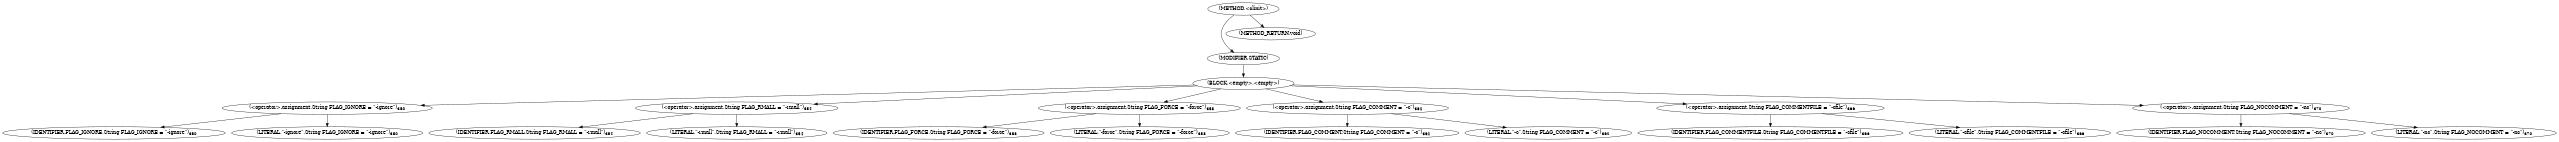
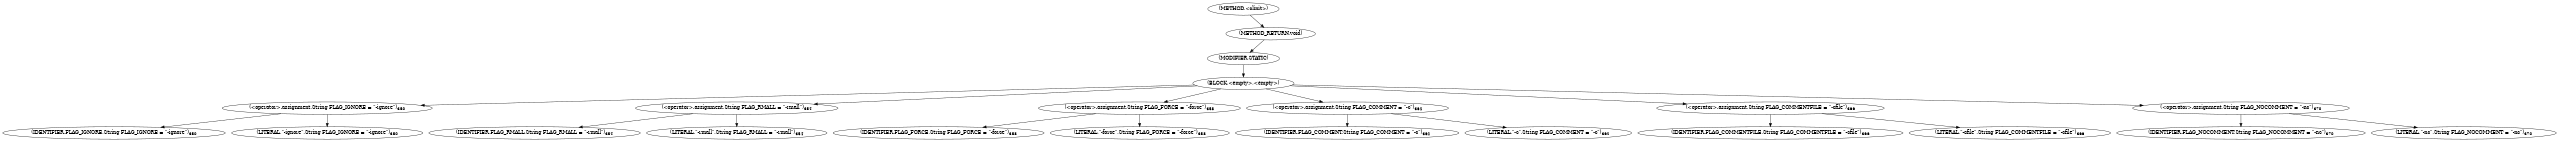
  digraph {
    n1 [label=<(METHOD,&lt;clinit&gt;)>]
    n2 [label=<(MODIFIER,STATIC)>]
    n3 [label=<(METHOD_RETURN,void)>]
    n4 [label=<(BLOCK,&lt;empty&gt;,&lt;empty&gt;)>]
    n5 [label=<(&lt;operator&gt;.assignment,String FLAG_IGNORE = &quot;-ignore&quot;)<SUB>350</SUB>>]
    n6 [label=<(&lt;operator&gt;.assignment,String FLAG_RMALL = &quot;-rmall&quot;)<SUB>354</SUB>>]
    n7 [label=<(&lt;operator&gt;.assignment,String FLAG_FORCE = &quot;-force&quot;)<SUB>358</SUB>>]
    n8 [label=<(&lt;operator&gt;.assignment,String FLAG_COMMENT = &quot;-c&quot;)<SUB>362</SUB>>]
    n9 [label=<(&lt;operator&gt;.assignment,String FLAG_COMMENTFILE = &quot;-cfile&quot;)<SUB>366</SUB>>]
    n10 [label=<(&lt;operator&gt;.assignment,String FLAG_NOCOMMENT = &quot;-nc&quot;)<SUB>370</SUB>>]
    n11 [label=<(IDENTIFIER,FLAG_IGNORE,String FLAG_IGNORE = &quot;-ignore&quot;)<SUB>350</SUB>>]
    n12 [label=<(LITERAL,&quot;-ignore&quot;,String FLAG_IGNORE = &quot;-ignore&quot;)<SUB>350</SUB>>]
    n13 [label=<(IDENTIFIER,FLAG_RMALL,String FLAG_RMALL = &quot;-rmall&quot;)<SUB>354</SUB>>]
    n14 [label=<(LITERAL,&quot;-rmall&quot;,String FLAG_RMALL = &quot;-rmall&quot;)<SUB>354</SUB>>]
    n15 [label=<(IDENTIFIER,FLAG_FORCE,String FLAG_FORCE = &quot;-force&quot;)<SUB>358</SUB>>]
    n16 [label=<(LITERAL,&quot;-force&quot;,String FLAG_FORCE = &quot;-force&quot;)<SUB>358</SUB>>]
    n17 [label=<(IDENTIFIER,FLAG_COMMENT,String FLAG_COMMENT = &quot;-c&quot;)<SUB>362</SUB>>]
    n18 [label=<(LITERAL,&quot;-c&quot;,String FLAG_COMMENT = &quot;-c&quot;)<SUB>362</SUB>>]
    n19 [label=<(IDENTIFIER,FLAG_COMMENTFILE,String FLAG_COMMENTFILE = &quot;-cfile&quot;)<SUB>366</SUB>>]
    n20 [label=<(LITERAL,&quot;-cfile&quot;,String FLAG_COMMENTFILE = &quot;-cfile&quot;)<SUB>366</SUB>>]
    n21 [label=<(IDENTIFIER,FLAG_NOCOMMENT,String FLAG_NOCOMMENT = &quot;-nc&quot;)<SUB>370</SUB>>]
    n22 [label=<(LITERAL,&quot;-nc&quot;,String FLAG_NOCOMMENT = &quot;-nc&quot;)<SUB>370</SUB>>]
-   n1 -> n2
+   n3 -> n2
    n1 -> n3
    n2 -> n4
    n4 -> n5
    n4 -> n6
    n4 -> n7
    n4 -> n8
    n4 -> n9
    n4 -> n10
    n5 -> n11
    n5 -> n12
    n6 -> n13
    n6 -> n14
    n7 -> n15
    n7 -> n16
    n8 -> n17
    n8 -> n18
    n9 -> n19
    n9 -> n20
    n10 -> n21
    n10 -> n22
  }
